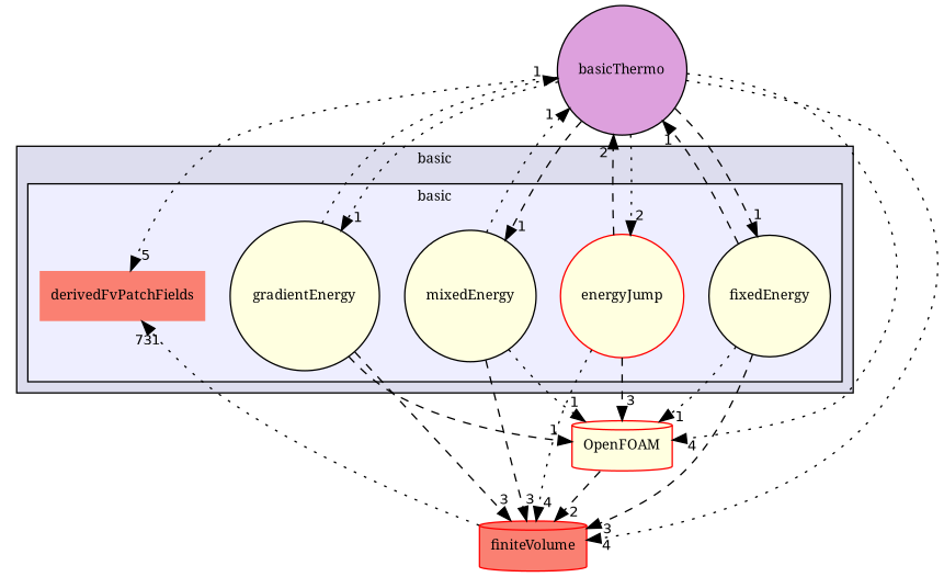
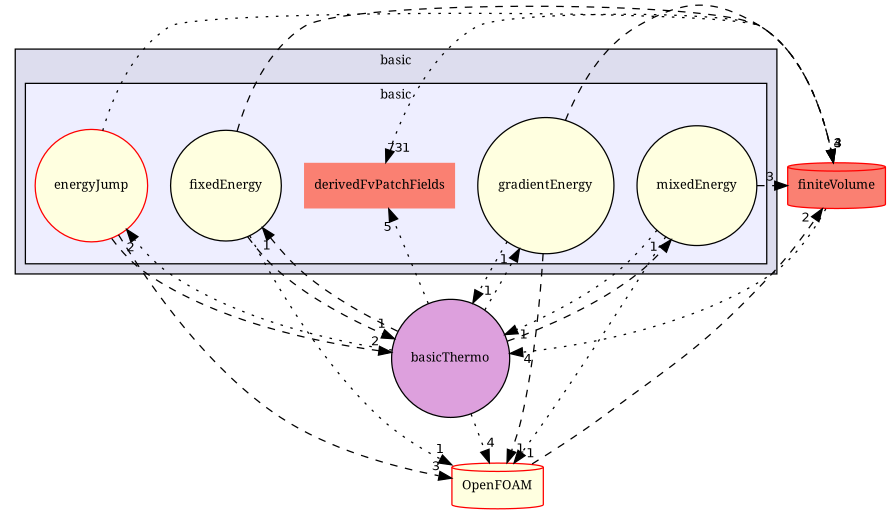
  digraph {
    compound=true
    fontname="Noto Serif"
    node [fillcolor=lightyellow fontname="Noto Serif" fontsize=10 shape=circle style=filled color=red]
    edge [fontname="Noto Serif" headlabel=1 labeldistance=1.5 labelfontname=Helvetica labelfontsize=10 style=dotted]
    n1 [fillcolor=salmon label=derivedFvPatchFields shape=plaintext color=""]
    n2 [label=energyJump]
    n3 [color=black label=fixedEnergy]
    n4 [color=black label=gradientEnergy]
    n5 [color=black label=mixedEnergy]
    n6 [fillcolor=salmon label=finiteVolume shape=cylinder]
    n7 [label=OpenFOAM shape=cylinder]
    n8 [fillcolor=plum label=basicThermo color=""]
    subgraph cluster_1 {
      bgcolor="#ddddee"
      fontsize=10
      label=basic
      pencolor=black
      subgraph cluster_2 {
        bgcolor="#eeeeff"
        fontsize=10
        label=basic
        pencolor=black
        n1
        n2
        n3
        n4
        n5
      }
    }
    n2 -> n6 [headlabel=4]
    n2 -> n7 [headlabel=3 style=dashed]
    n2 -> n8 [headlabel=2 style=dashed]
    n3 -> n6 [headlabel=3 style=dashed]
    n3 -> n7
    n3 -> n8 [style=dashed]
    n4 -> n6 [headlabel=3 style=dashed]
    n4 -> n7 [style=dashed]
    n4 -> n8
    n5 -> n6 [headlabel=3 style=dashed]
    n5 -> n7
    n5 -> n8
    n6 -> n1 [headlabel=731]
    n7 -> n6 [headlabel=2 style=dashed]
    n8 -> n1 [headlabel=5]
    n8 -> n2 [headlabel=2]
    n8 -> n3 [style=dashed]
    n8 -> n4
    n8 -> n5 [style=dashed]
-   n8 -> n6 [headlabel=4]
+   n6 -> n8 [headlabel=4]
    n8 -> n7 [headlabel=4]
  }
